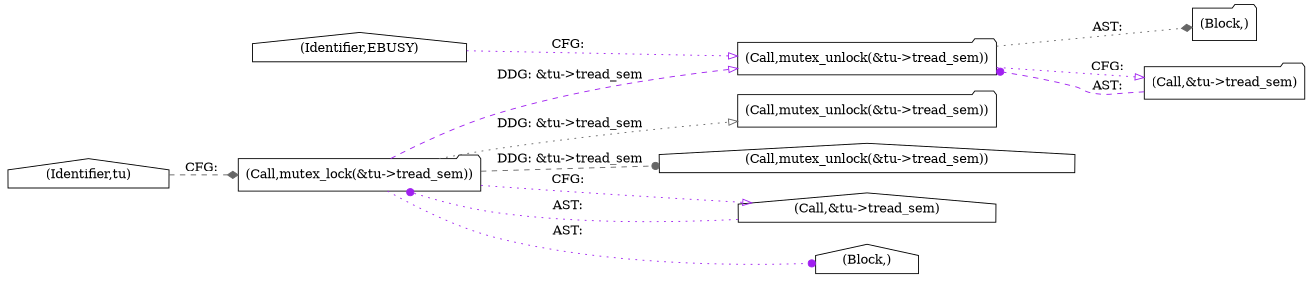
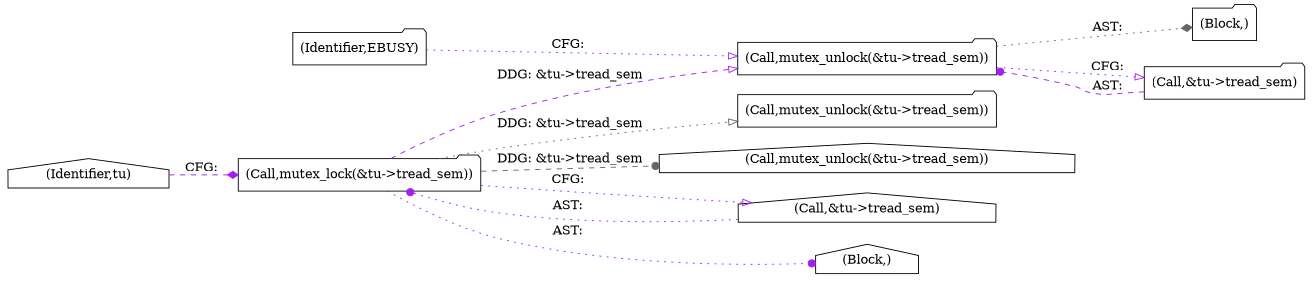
  digraph {
    rankdir=LR
    node [shape=folder]
    edge [arrowhead=onormal color=purple style=dotted]
    n1 [label="(Call,mutex_unlock(&tu->tread_sem))"]
    n2 [label="(Block,)"]
    n3 [label="(Call,&tu->tread_sem)"]
    n4 [label="(Call,mutex_lock(&tu->tread_sem))"]
    n5 [label="(Call,mutex_unlock(&tu->tread_sem))"]
    n6 [label="(Call,mutex_unlock(&tu->tread_sem))" shape=house]
    n7 [label="(Call,&tu->tread_sem)" shape=house]
    n8 [label="(Block,)" shape=house]
    n9 [label="(Identifier,tu)" shape=house]
-   n10 [label="(Identifier,EBUSY)" shape=house]
+   n10 [label="(Identifier,EBUSY)"]
    n1 -> n2 [arrowhead=diamond color=gray40 label="AST: "]
    n1 -> n3 [label="CFG: "]
    n3 -> n1 [arrowhead=dot label="AST: " style=dashed]
    n4 -> n1 [label="DDG: &tu->tread_sem" style=dashed]
    n4 -> n5 [color=gray40 label="DDG: &tu->tread_sem"]
    n4 -> n6 [arrowhead=dot color=gray40 label="DDG: &tu->tread_sem" style=dashed]
    n4 -> n7 [label="CFG: "]
    n4 -> n8 [arrowhead=dot label="AST: "]
    n7 -> n4 [arrowhead=dot label="AST: "]
-   n9 -> n4 [arrowhead=diamond color=gray40 label="CFG: " style=dashed]
+   n9 -> n4 [arrowhead=diamond label="CFG: " style=dashed]
    n10 -> n1 [label="CFG: "]
  }
